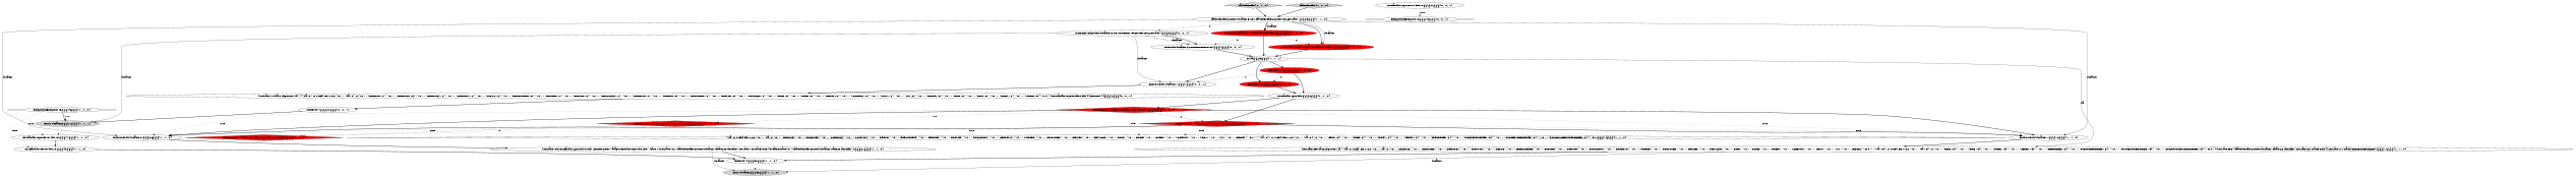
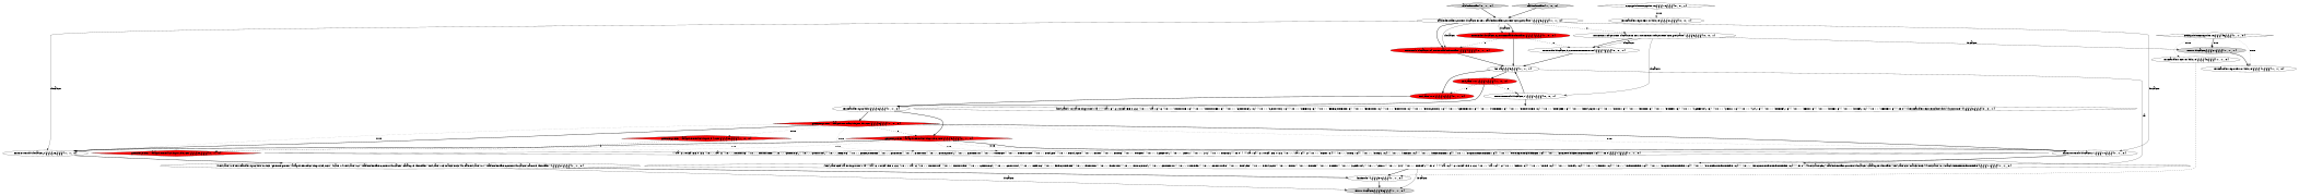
  digraph {
    node [fillcolor=white shape=ellipse style=filled]
    edge [style=bold]
    n1 [fillcolor=red label="getInterpreter().adaptivePredict(_input,95,_ctx)@@@9@@@['1', '0', '0']" shape=diamond]
    n2 [fillcolor=red label="getInterpreter().adaptivePredict(_input,94,_ctx)@@@30@@@['1', '0', '0']" shape=diamond]
    n3 [fillcolor=red label="getInterpreter().adaptivePredict(_input,96,_ctx)@@@9@@@['0', '1', '0']" shape=diamond]
    n4 [label="enterOuterAlt(_localctx,1)@@@10@@@['1', '1', '0']"]
    n5 [label="(((_la) & ~0x3f) == 0 && ((1L << _la) & ((1L << ANALYZE) | (1L << ANALYZED) | (1L << CATALOGS) | (1L << COLUMNS) | (1L << DEBUG) | (1L << EXECUTABLE) | (1L << EXPLAIN) | (1L << FORMAT) | (1L << FUNCTIONS) | (1L << GRAPHVIZ) | (1L << MAPPED) | (1L << OPTIMIZED) | (1L << PARSED) | (1L << PHYSICAL) | (1L << PLAN) | (1L << RLIKE) | (1L << QUERY) | (1L << SCHEMAS) | (1L << SHOW) | (1L << SYS) | (1L << TABLES))) != 0) || ((((_la - 64)) & ~0x3f) == 0 && ((1L << (_la - 64)) & ((1L << (TEXT - 64)) | (1L << (TYPE - 64)) | (1L << (TYPES - 64)) | (1L << (VERIFY - 64)) | (1L << (IDENTIFIER - 64)) | (1L << (DIGIT_IDENTIFIER - 64)) | (1L << (QUOTED_IDENTIFIER - 64)) | (1L << (BACKQUOTED_IDENTIFIER - 64)))) != 0)@@@14@@@['1', '1', '0']" shape=diamond]
    n6 [label="enterOuterAlt(_localctx,2)@@@26@@@['1', '1', '0']"]
    n7 [fillcolor=red label="getInterpreter().adaptivePredict(_input,95,_ctx)@@@30@@@['0', '1', '0']" shape=diamond]
    n8 [label="{setState(699)_la = _input.LA(1)if ((((_la) & ~0x3f) == 0 && ((1L << _la) & ((1L << ANALYZE) | (1L << ANALYZED) | (1L << CATALOGS) | (1L << COLUMNS) | (1L << DEBUG) | (1L << EXECUTABLE) | (1L << EXPLAIN) | (1L << FORMAT) | (1L << FUNCTIONS) | (1L << GRAPHVIZ) | (1L << MAPPED) | (1L << OPTIMIZED) | (1L << PARSED) | (1L << PHYSICAL) | (1L << PLAN) | (1L << RLIKE) | (1L << QUERY) | (1L << SCHEMAS) | (1L << SHOW) | (1L << SYS) | (1L << TABLES))) != 0) || ((((_la - 64)) & ~0x3f) == 0 && ((1L << (_la - 64)) & ((1L << (TEXT - 64)) | (1L << (TYPE - 64)) | (1L << (TYPES - 64)) | (1L << (VERIFY - 64)) | (1L << (IDENTIFIER - 64)) | (1L << (DIGIT_IDENTIFIER - 64)) | (1L << (QUOTED_IDENTIFIER - 64)) | (1L << (BACKQUOTED_IDENTIFIER - 64)))) != 0)) {{setState(696)((TableIdentifierContext)_localctx).catalog = identifier()setState(697)match(T__3)}}setState(701)match(TABLE_IDENTIFIER)}@@@11@@@['1', '1', '0']"]
    n9 [label="{setState(705)_errHandler.sync(this)switch (getInterpreter().adaptivePredict(_input,95,_ctx)) {case 1:{setState(702)((TableIdentifierContext)_localctx).catalog = identifier()setState(703)match(T__3)}breaksetState(707)((TableIdentifierContext)_localctx).name = identifier()}@@@27@@@['1', '1', '0']"]
    n10 [label="{exitRule()}@@@50@@@['1', '1', '0']"]
    n11 [fillcolor=lightgray label="return _localctx@@@53@@@['1', '1', '0']"]
-   n12 [label="{exitRule()}@@@24@@@['0', '0', '1']"]
    n13 [fillcolor=lightgray label="return _localctx@@@27@@@['1', '1', '1']"]
    n14 [label="_errHandler.reportError(this,re)@@@47@@@['1', '1', '0']"]
    n15 [fillcolor=lightgray label="tableIdentifier['0', '1', '0']" shape=diamond]
    n16 [label="TableIdentifierContext _localctx = new TableIdentifierContext(_ctx,getState())@@@3@@@['1', '1', '0']"]
    n17 [fillcolor=red label="enterRule(_localctx,84,RULE_tableIdentifier)@@@4@@@['0', '1', '0']"]
    n18 [label="NonReservedContext _localctx = new NonReservedContext(_ctx,getState())@@@3@@@['0', '0', '1']"]
    n19 [fillcolor=red label="enterRule(_localctx,82,RULE_tableIdentifier)@@@4@@@['1', '0', '0']"]
    n20 [fillcolor=lightgray label="tableIdentifier['1', '0', '0']" shape=diamond]
    n21 [label="enterRule(_localctx,92,RULE_nonReserved)@@@4@@@['0', '0', '1']"]
    n22 [label="int _la@@@5@@@['1', '1', '1']"]
    n23 [label="enterOuterAlt(_localctx,1)@@@7@@@['0', '0', '1']"]
    n24 [fillcolor=red label="setState(708)@@@7@@@['0', '1', '0']"]
    n25 [fillcolor=red label="setState(701)@@@7@@@['1', '0', '0']"]
    n26 [label="_errHandler.reportError(this,re)@@@21@@@['0', '0', '1']"]
    n27 [label="RecognitionException re@@@45@@@['1', '1', '0']" shape=diamond]
    n28 [label="_errHandler.recover(this,re)@@@48@@@['1', '1', '0']"]
    n29 [label="{setState(718)_la = _input.LA(1)if (!(((((_la - 6)) & ~0x3f) == 0 && ((1L << (_la - 6)) & ((1L << (ANALYZE - 6)) | (1L << (ANALYZED - 6)) | (1L << (CATALOGS - 6)) | (1L << (COLUMNS - 6)) | (1L << (DEBUG - 6)) | (1L << (EXECUTABLE - 6)) | (1L << (EXPLAIN - 6)) | (1L << (FORMAT - 6)) | (1L << (FUNCTIONS - 6)) | (1L << (GRAPHVIZ - 6)) | (1L << (MAPPED - 6)) | (1L << (OPTIMIZED - 6)) | (1L << (PARSED - 6)) | (1L << (PHYSICAL - 6)) | (1L << (PLAN - 6)) | (1L << (RLIKE - 6)) | (1L << (QUERY - 6)) | (1L << (SCHEMAS - 6)) | (1L << (SHOW - 6)) | (1L << (SYS - 6)) | (1L << (TABLES - 6)) | (1L << (TEXT - 6)) | (1L << (TYPE - 6)) | (1L << (TYPES - 6)) | (1L << (VERIFY - 6)))) != 0))) {_errHandler.recoverInline(this)}{consume()}}@@@8@@@['0', '0', '1']"]
    n30 [label="RecognitionException re@@@19@@@['0', '0', '1']" shape=diamond]
    n31 [label="_errHandler.sync(this)@@@8@@@['1', '1', '0']"]
    n1 -> n2 [label=true style=dotted]
    n1 -> n3 [label=0 style=dashed]
    n1 -> n4
    n1 -> n4 [label=true style=dotted]
    n1 -> n5 [label=true style=dotted]
    n1 -> n6 [label=true style=dotted]
    n1 -> n6
    n2 -> n7 [label=0 style=dashed]
    n3 -> n4 [label=true style=dotted]
    n3 -> n4
    n3 -> n5 [label=true style=dotted]
    n3 -> n6
    n3 -> n6 [label=true style=dotted]
    n3 -> n7 [label=true style=dotted]
    n4 -> n8
    n6 -> n9
    n8 -> n10
    n8 -> n11 [label=_localctx style=solid]
    n9 -> n10
    n9 -> n11 [label=_localctx style=solid]
-   n10 -> n11 [style=dotted]
-   n12 -> n13
-   n13 -> n14 [style=dotted]
-   n14 -> n28
+   n10 -> n11
+   n13 -> n14
    n15 -> n16
    n16 -> n4 [label=_localctx style=solid]
    n16 -> n6 [label=_localctx style=solid]
    n16 -> n17
    n16 -> n17 [label=_localctx style=solid]
    n16 -> n18 [label=0 style=dashed]
    n16 -> n19
    n16 -> n19 [label=_localctx style=solid]
    n17 -> n22
    n18 -> n13 [label=_localctx style=solid]
    n18 -> n21 [label=_localctx style=solid]
    n18 -> n21
    n18 -> n23 [label=_localctx style=solid]
    n19 -> n17 [label=0 style=dashed]
    n19 -> n21 [label=0 style=dashed]
    n19 -> n22
    n20 -> n16
    n21 -> n22
    n22 -> n8 [label=_la style=solid]
-   n22 -> n23
+   n23 -> n22
    n22 -> n24
    n22 -> n25
    n23 -> n29
    n24 -> n31
    n25 -> n23 [label=0 style=dashed]
    n25 -> n24 [label=0 style=dashed]
    n25 -> n31
    n27 -> n13 [label=true style=dotted]
    n27 -> n13
    n27 -> n14 [label=true style=dotted]
    n27 -> n28 [label=true style=dotted]
-   n28 -> n10
-   n29 -> n12
-   n26 -> n30 [label=true style=dotted]
+   n28 -> n10 [style=dashed]
+   n30 -> n26 [label=true style=dotted]
    n31 -> n1
    n31 -> n3
  }
